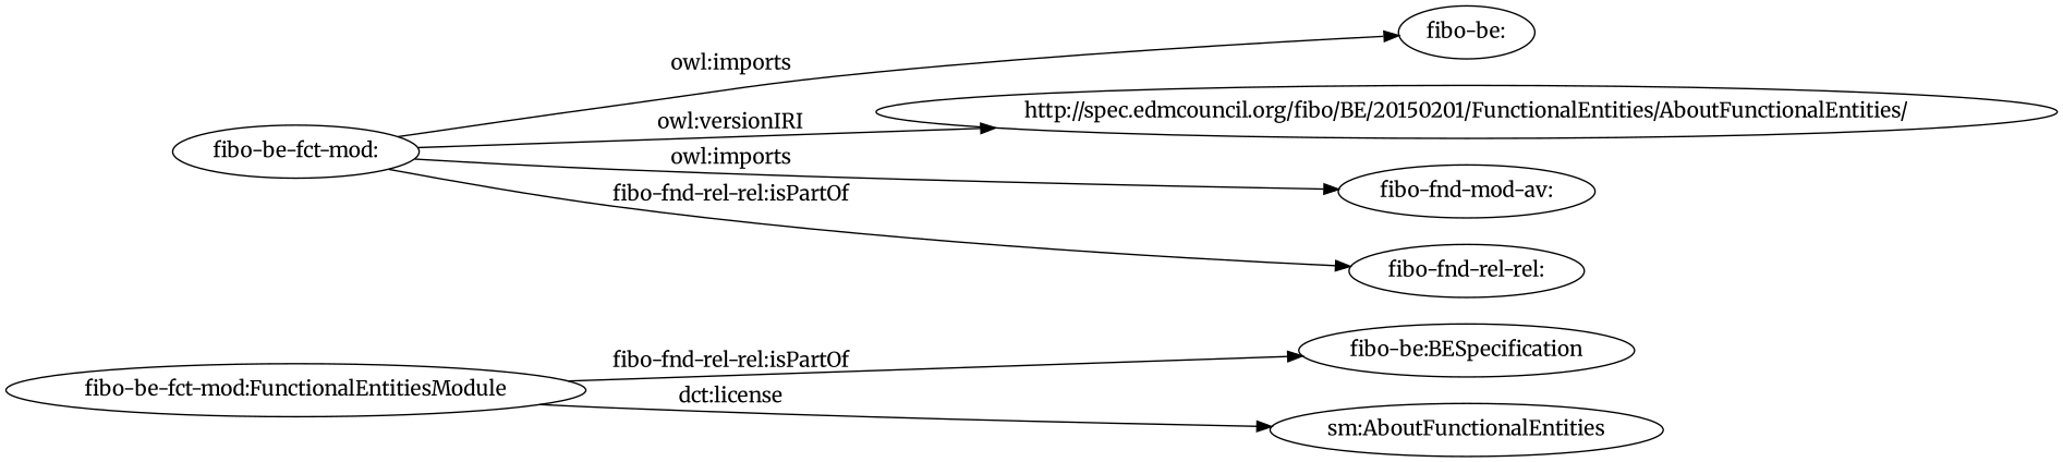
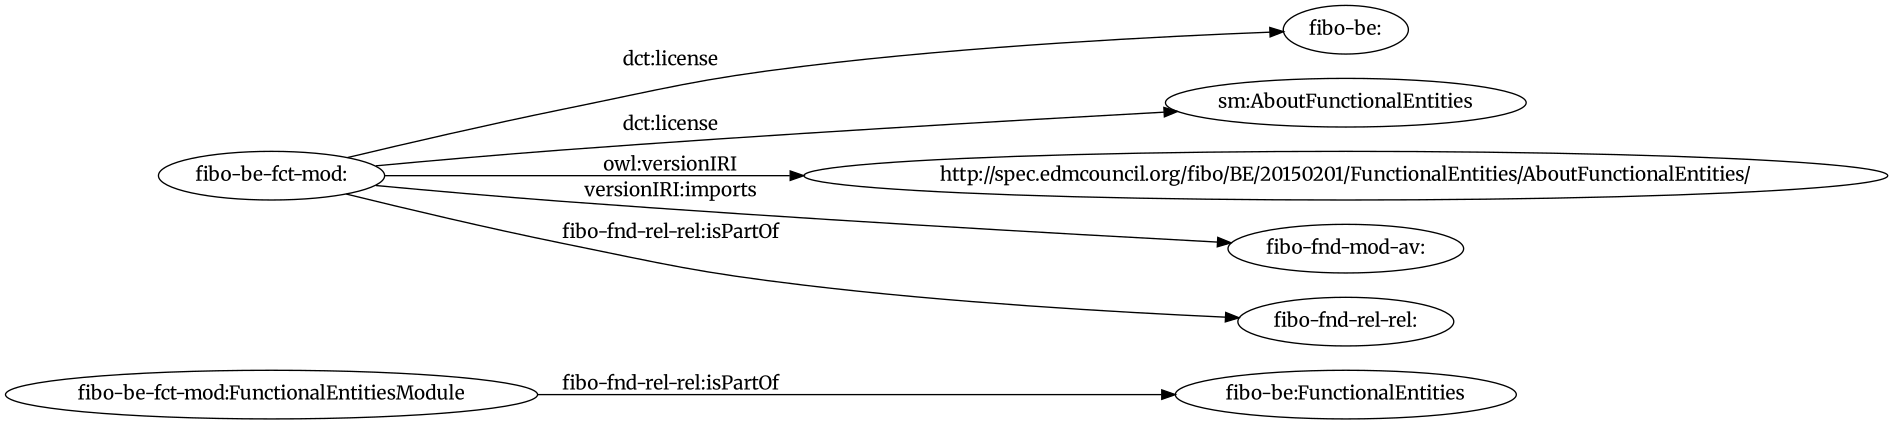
  digraph {
    fontname=Merriweather
    rankdir=LR
    node [fontname=Merriweather]
    edge [fontname=Merriweather]
    "fibo-be-fct-mod:FunctionalEntitiesModule"
-   "fibo-be:BESpecification"
+   "fibo-be:BESpecification" [label="fibo-be:FunctionalEntities"]
    "fibo-be-fct-mod:"
    "fibo-be:"
    n5 [label="sm:AboutFunctionalEntities"]
    "http://spec.edmcouncil.org/fibo/BE/20150201/FunctionalEntities/AboutFunctionalEntities/"
    n7 [label="fibo-fnd-mod-av:"]
    "fibo-fnd-rel-rel:"
    "fibo-be-fct-mod:FunctionalEntitiesModule" -> "fibo-be:BESpecification" [label="fibo-fnd-rel-rel:isPartOf"]
-   "fibo-be-fct-mod:" -> "fibo-be:" [label="owl:imports"]
-   "fibo-be-fct-mod:FunctionalEntitiesModule" -> n5 [label="dct:license"]
+   "fibo-be-fct-mod:" -> "fibo-be:" [label="dct:license"]
+   "fibo-be-fct-mod:" -> n5 [label="dct:license"]
    "fibo-be-fct-mod:" -> "http://spec.edmcouncil.org/fibo/BE/20150201/FunctionalEntities/AboutFunctionalEntities/" [label="owl:versionIRI"]
-   "fibo-be-fct-mod:" -> n7 [label="owl:imports"]
+   "fibo-be-fct-mod:" -> n7 [label="versionIRI:imports"]
    "fibo-be-fct-mod:" -> "fibo-fnd-rel-rel:" [label="fibo-fnd-rel-rel:isPartOf"]
  }
